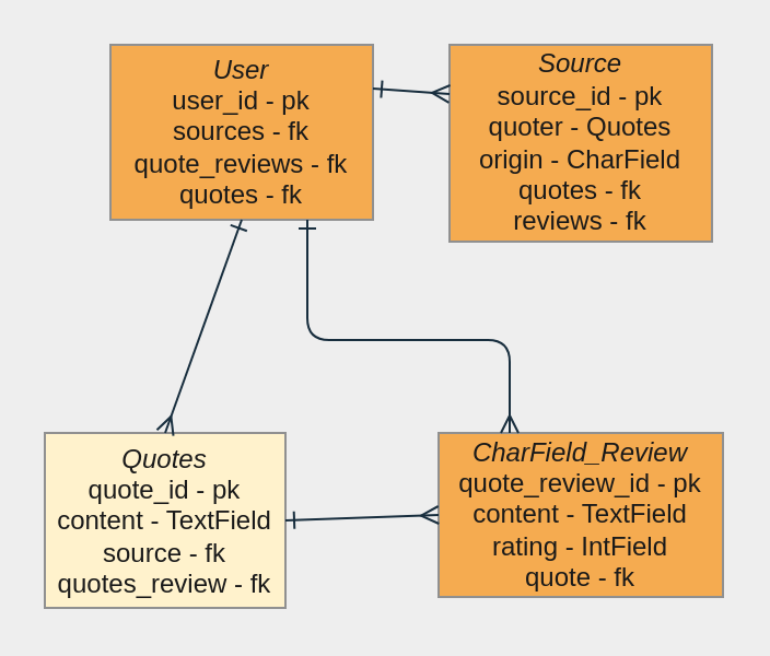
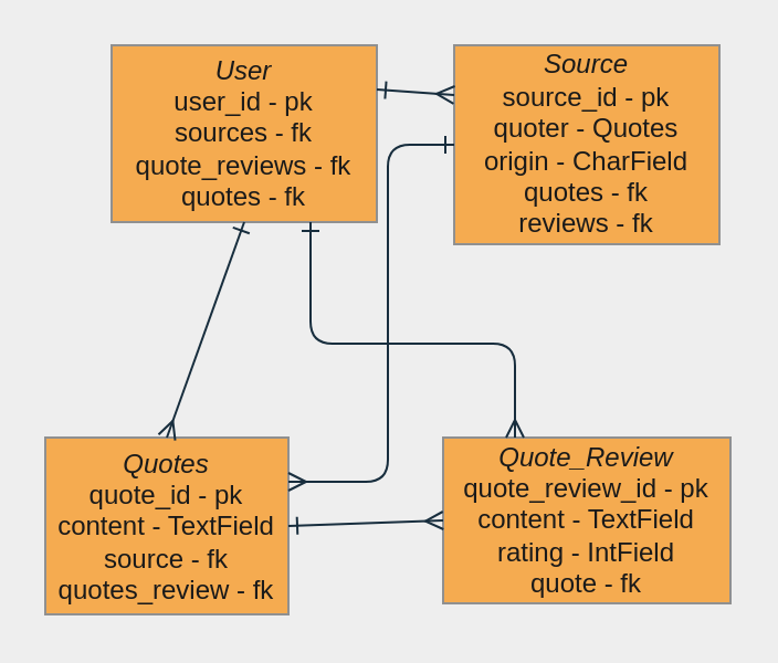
  <mxCell id="0" />
  <mxCell id="1" parent="0" />
- <mxCell id="2" value="&lt;i&gt;Quotes&lt;/i&gt;&lt;br&gt;quote_id - pk&lt;br&gt;content - TextField&lt;br&gt;source - fk&lt;br&gt;quotes_review - fk" style="rounded=0;whiteSpace=wrap;html=1;fillColor=#fff2cc;strokeColor=#909090;fontColor=#1A1A1A;" parent="1" vertex="1"><mxGeometry x="20" y="197.5" width="110" height="80" as="geometry" /></mxCell>
+ <mxCell id="2" value="&lt;i&gt;Quotes&lt;/i&gt;&lt;br&gt;quote_id - pk&lt;br&gt;content - TextField&lt;br&gt;source - fk&lt;br&gt;quotes_review - fk" style="rounded=0;whiteSpace=wrap;html=1;fillColor=#F5AB50;strokeColor=#909090;fontColor=#1A1A1A;" parent="1" vertex="1"><mxGeometry x="20" y="197.5" width="110" height="80" as="geometry" /></mxCell>
  <mxCell id="3" value="&lt;i&gt;User&lt;/i&gt;&lt;br&gt;user_id - pk&lt;br&gt;sources - fk&lt;br&gt;quote_reviews - fk&lt;br&gt;quotes - fk" style="rounded=0;whiteSpace=wrap;html=1;fillColor=#F5AB50;strokeColor=#909090;fontColor=#1A1A1A;" parent="1" vertex="1"><mxGeometry x="50" y="20" width="120" height="80" as="geometry" /></mxCell>
  <mxCell id="4" value="&lt;i&gt;Source&lt;/i&gt;&lt;br&gt;source_id - pk&lt;br&gt;quoter - Quotes&lt;br&gt;origin - CharField&lt;br&gt;quotes - fk&lt;br&gt;reviews - fk" style="rounded=0;whiteSpace=wrap;html=1;fillColor=#F5AB50;strokeColor=#909090;fontColor=#1A1A1A;" parent="1" vertex="1"><mxGeometry x="205" y="20" width="120" height="90" as="geometry" /></mxCell>
- <mxCell id="5" value="&lt;i&gt;CharField_Review&lt;/i&gt;&lt;br&gt;quote_review_id - pk&lt;br&gt;content - TextField&lt;br&gt;rating - IntField&lt;br&gt;quote - fk" style="rounded=0;whiteSpace=wrap;html=1;fillColor=#F5AB50;strokeColor=#909090;fontColor=#1A1A1A;" parent="1" vertex="1"><mxGeometry x="200" y="197.5" width="130" height="75" as="geometry" /></mxCell>
+ <mxCell id="5" value="&lt;i&gt;Quote_Review&lt;/i&gt;&lt;br&gt;quote_review_id - pk&lt;br&gt;content - TextField&lt;br&gt;rating - IntField&lt;br&gt;quote - fk" style="rounded=0;whiteSpace=wrap;html=1;fillColor=#F5AB50;strokeColor=#909090;fontColor=#1A1A1A;" parent="1" vertex="1"><mxGeometry x="200" y="197.5" width="130" height="75" as="geometry" /></mxCell>
  <mxCell id="6" value="" style="endArrow=ERone;html=1;entryX=0.5;entryY=1;entryDx=0;entryDy=0;exitX=0.5;exitY=0;exitDx=0;exitDy=0;endFill=0;startArrow=ERmany;startFill=0;labelBackgroundColor=#EEEEEE;strokeColor=#182E3E;fontColor=#1A1A1A;" parent="1" source="2" target="3" edge="1"><mxGeometry width="50" height="50" relative="1" as="geometry"><mxPoint x="85" y="195" as="sourcePoint" /><mxPoint x="135" y="145" as="targetPoint" /></mxGeometry></mxCell>
+ <mxCell id="7" value="" style="endArrow=ERmany;html=1;entryX=1;entryY=0.25;entryDx=0;entryDy=0;exitX=0;exitY=0.5;exitDx=0;exitDy=0;endFill=0;startArrow=ERone;startFill=0;edgeStyle=elbowEdgeStyle;labelBackgroundColor=#EEEEEE;strokeColor=#182E3E;fontColor=#1A1A1A;" parent="1" source="4" target="2" edge="1"><mxGeometry width="50" height="50" relative="1" as="geometry"><mxPoint x="85" y="195" as="sourcePoint" /><mxPoint x="85" y="115" as="targetPoint" /><Array as="points"><mxPoint x="175" y="155" /></Array></mxGeometry></mxCell>
  <mxCell id="8" value="" style="endArrow=ERone;html=1;entryX=1;entryY=0.25;entryDx=0;entryDy=0;exitX=0;exitY=0.25;exitDx=0;exitDy=0;endFill=0;startArrow=ERmany;startFill=0;labelBackgroundColor=#EEEEEE;strokeColor=#182E3E;fontColor=#1A1A1A;" parent="1" source="4" target="3" edge="1"><mxGeometry width="50" height="50" relative="1" as="geometry"><mxPoint x="85" y="195" as="sourcePoint" /><mxPoint x="85" y="115" as="targetPoint" /></mxGeometry></mxCell>
  <mxCell id="9" value="" style="endArrow=ERone;html=1;endFill=0;startArrow=ERmany;startFill=0;edgeStyle=elbowEdgeStyle;exitX=0.25;exitY=0;exitDx=0;exitDy=0;elbow=vertical;labelBackgroundColor=#EEEEEE;strokeColor=#182E3E;fontColor=#1A1A1A;entryX=0.75;entryY=1;entryDx=0;entryDy=0;" parent="1" source="5" target="3" edge="1"><mxGeometry width="50" height="50" relative="1" as="geometry"><mxPoint x="215" y="175" as="sourcePoint" /><mxPoint x="135" y="105" as="targetPoint" /><Array as="points"><mxPoint x="165" y="155" /></Array></mxGeometry></mxCell>
  <mxCell id="10" value="" style="endArrow=ERone;html=1;entryX=1;entryY=0.5;entryDx=0;entryDy=0;endFill=0;startArrow=ERmany;startFill=0;exitX=0;exitY=0.5;exitDx=0;exitDy=0;labelBackgroundColor=#EEEEEE;strokeColor=#182E3E;fontColor=#1A1A1A;" parent="1" source="5" target="2" edge="1"><mxGeometry width="50" height="50" relative="1" as="geometry"><mxPoint x="185" y="275" as="sourcePoint" /><mxPoint x="155" y="225" as="targetPoint" /></mxGeometry></mxCell>
